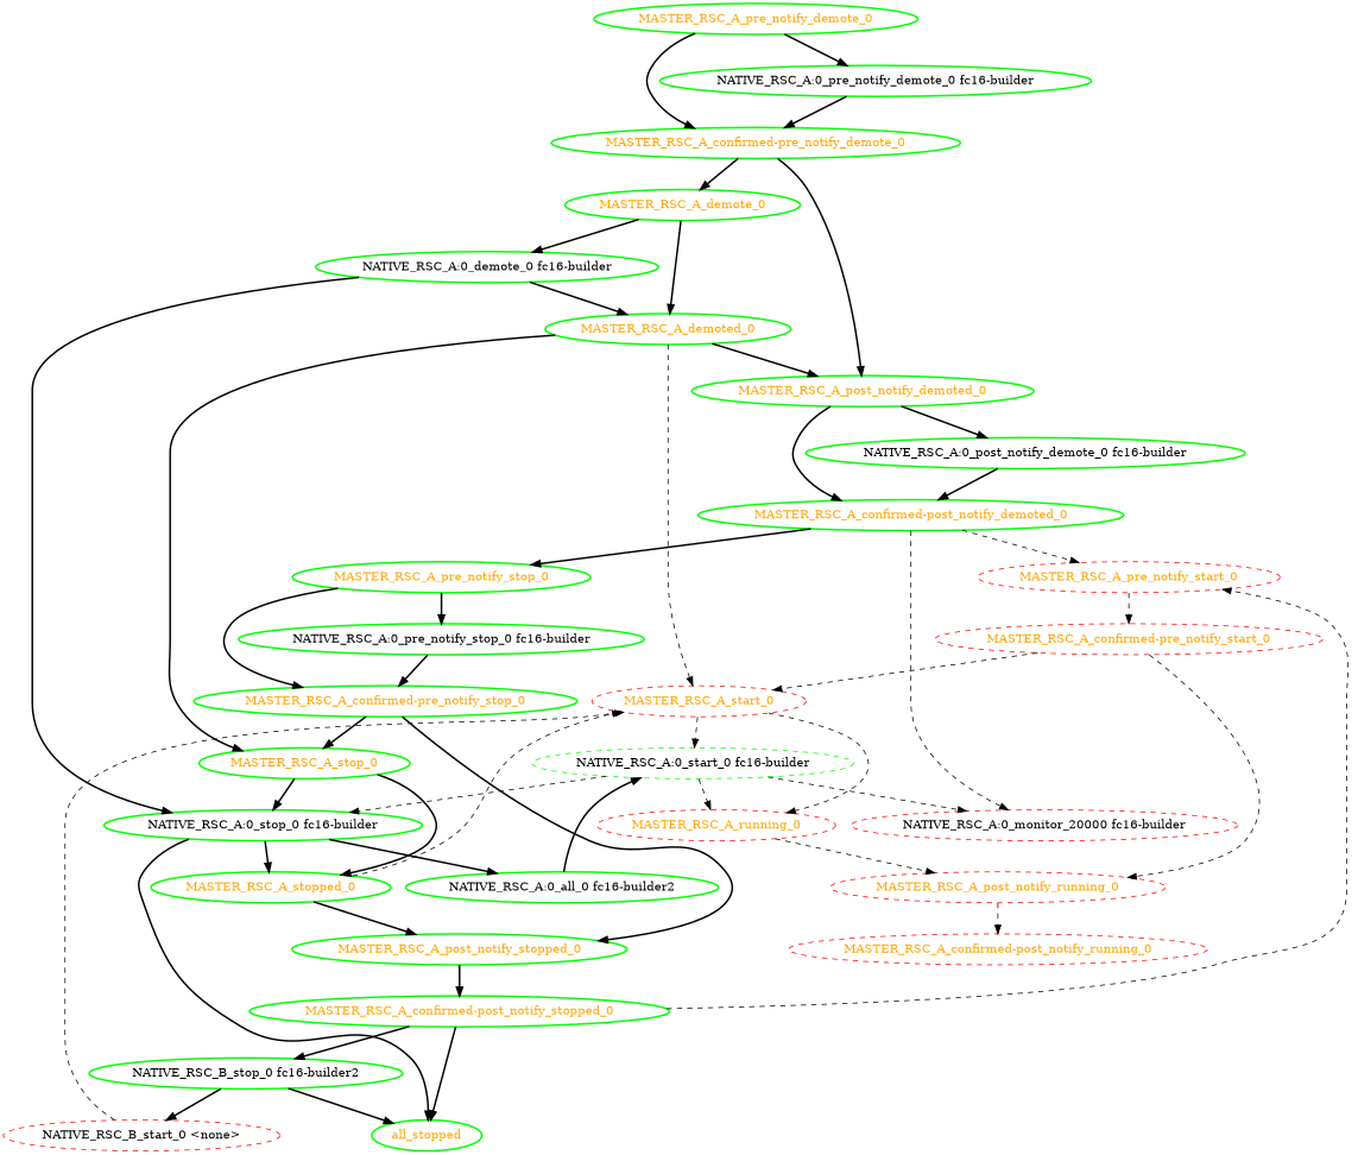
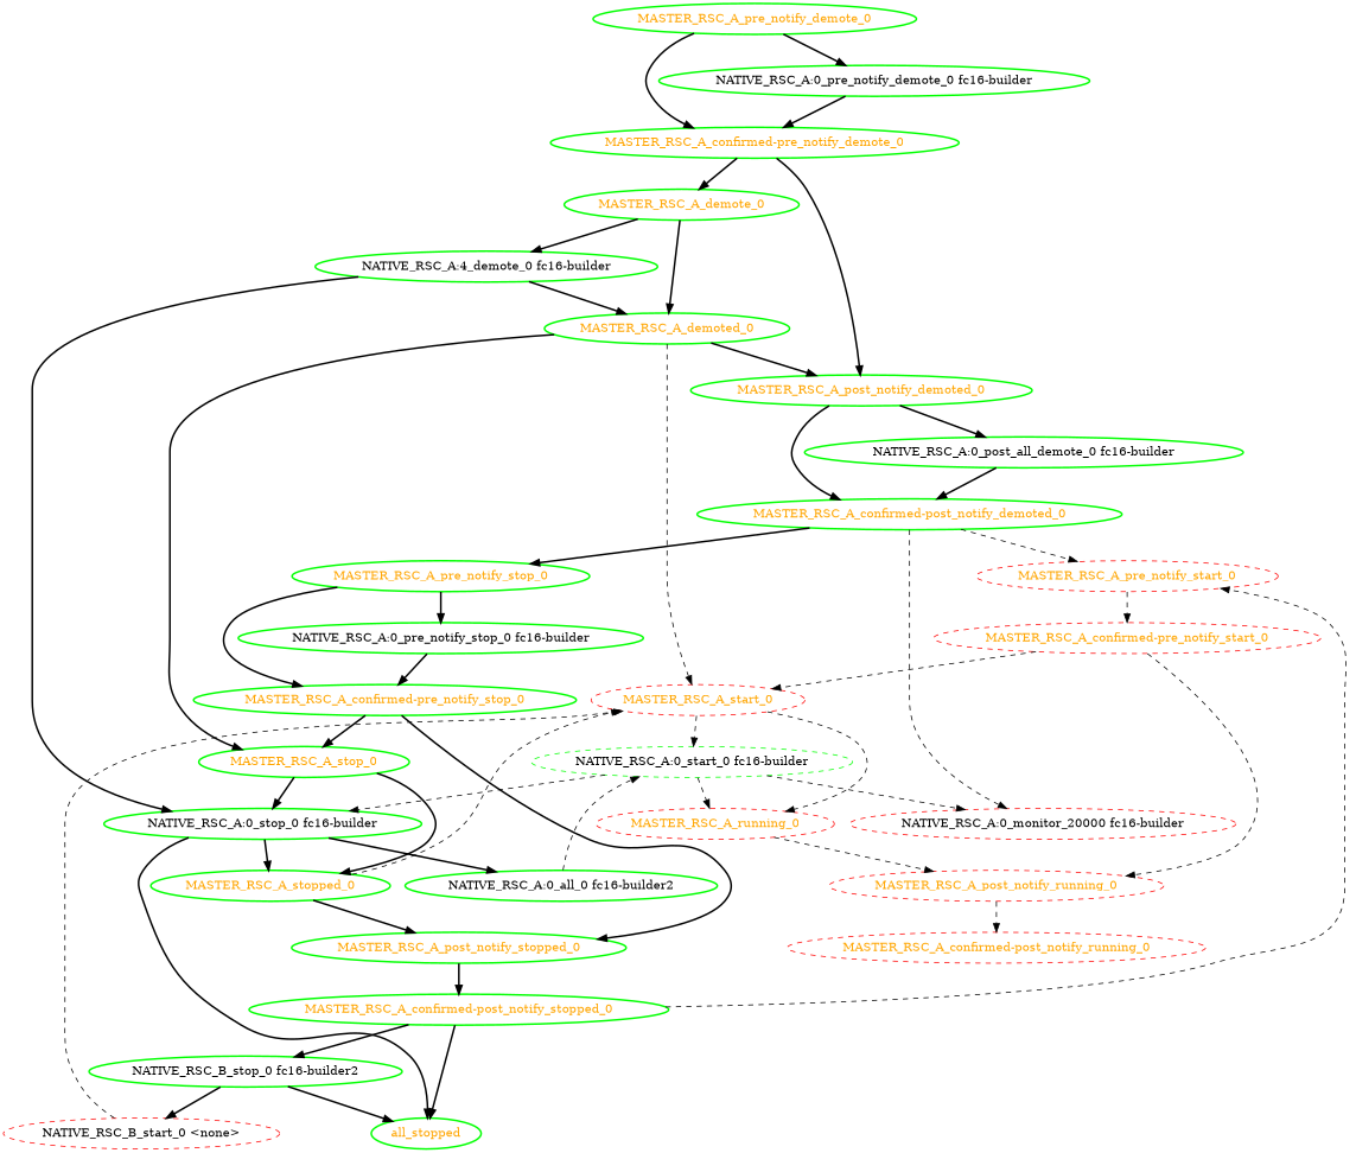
  digraph {
    node [color=green fontcolor=orange style=bold]
    edge [style=bold]
    MASTER_RSC_A_pre_notify_start_0 [color=red style=dashed]
    "MASTER_RSC_A_confirmed-post_notify_demoted_0"
    MASTER_RSC_A_pre_notify_stop_0
    "NATIVE_RSC_A:0_monitor_20000 fc16-builder" [color=red fontcolor=black style=dashed]
    "MASTER_RSC_A_confirmed-pre_notify_start_0" [color=red style=dashed]
    "MASTER_RSC_A_confirmed-pre_notify_stop_0"
    "NATIVE_RSC_A:0_pre_notify_stop_0 fc16-builder" [fontcolor=black]
    MASTER_RSC_A_post_notify_running_0 [color=red style=dashed]
    MASTER_RSC_A_start_0 [color=red style=dashed]
    MASTER_RSC_A_post_notify_stopped_0
    MASTER_RSC_A_stop_0
    "MASTER_RSC_A_confirmed-post_notify_running_0" [color=red style=dashed]
    "MASTER_RSC_A_confirmed-post_notify_stopped_0"
    "NATIVE_RSC_B_stop_0 fc16-builder2" [fontcolor=black]
    all_stopped
    "NATIVE_RSC_B_start_0 <none>" [color=red fontcolor=black style=dashed]
    "MASTER_RSC_A_confirmed-pre_notify_demote_0"
    MASTER_RSC_A_demote_0
    MASTER_RSC_A_post_notify_demoted_0
    MASTER_RSC_A_demoted_0
-   "NATIVE_RSC_A:0_demote_0 fc16-builder" [fontcolor=black]
-   "NATIVE_RSC_A:0_post_notify_demote_0 fc16-builder" [fontcolor=black]
+   "NATIVE_RSC_A:0_demote_0 fc16-builder" [fontcolor=black label="NATIVE_RSC_A:4_demote_0 fc16-builder"]
+   "NATIVE_RSC_A:0_post_notify_demote_0 fc16-builder" [fontcolor=black label="NATIVE_RSC_A:0_post_all_demote_0 fc16-builder"]
    "NATIVE_RSC_A:0_stop_0 fc16-builder" [fontcolor=black]
    MASTER_RSC_A_running_0 [color=red style=dashed]
    "NATIVE_RSC_A:0_start_0 fc16-builder" [fontcolor=black style=dashed]
    MASTER_RSC_A_stopped_0
    n27 [fontcolor=black label="NATIVE_RSC_A:0_all_0 fc16-builder2"]
    MASTER_RSC_A_pre_notify_demote_0
    "NATIVE_RSC_A:0_pre_notify_demote_0 fc16-builder" [fontcolor=black]
    MASTER_RSC_A_pre_notify_start_0 -> "MASTER_RSC_A_confirmed-pre_notify_start_0" [style=dashed]
    "MASTER_RSC_A_confirmed-post_notify_demoted_0" -> MASTER_RSC_A_pre_notify_start_0 [style=dashed]
    "MASTER_RSC_A_confirmed-post_notify_demoted_0" -> MASTER_RSC_A_pre_notify_stop_0
    "MASTER_RSC_A_confirmed-post_notify_demoted_0" -> "NATIVE_RSC_A:0_monitor_20000 fc16-builder" [style=dashed]
    MASTER_RSC_A_pre_notify_stop_0 -> "MASTER_RSC_A_confirmed-pre_notify_stop_0"
    MASTER_RSC_A_pre_notify_stop_0 -> "NATIVE_RSC_A:0_pre_notify_stop_0 fc16-builder"
    "MASTER_RSC_A_confirmed-pre_notify_start_0" -> MASTER_RSC_A_post_notify_running_0 [style=dashed]
    "MASTER_RSC_A_confirmed-pre_notify_start_0" -> MASTER_RSC_A_start_0 [style=dashed]
    "MASTER_RSC_A_confirmed-pre_notify_stop_0" -> MASTER_RSC_A_post_notify_stopped_0
    "MASTER_RSC_A_confirmed-pre_notify_stop_0" -> MASTER_RSC_A_stop_0
    "NATIVE_RSC_A:0_pre_notify_stop_0 fc16-builder" -> "MASTER_RSC_A_confirmed-pre_notify_stop_0"
    MASTER_RSC_A_post_notify_running_0 -> "MASTER_RSC_A_confirmed-post_notify_running_0" [style=dashed]
    MASTER_RSC_A_start_0 -> MASTER_RSC_A_running_0 [style=dashed]
    MASTER_RSC_A_start_0 -> "NATIVE_RSC_A:0_start_0 fc16-builder" [style=dashed]
    MASTER_RSC_A_post_notify_stopped_0 -> "MASTER_RSC_A_confirmed-post_notify_stopped_0"
    MASTER_RSC_A_stop_0 -> "NATIVE_RSC_A:0_stop_0 fc16-builder"
    MASTER_RSC_A_stop_0 -> MASTER_RSC_A_stopped_0
    "MASTER_RSC_A_confirmed-post_notify_stopped_0" -> MASTER_RSC_A_pre_notify_start_0 [style=dashed]
    "MASTER_RSC_A_confirmed-post_notify_stopped_0" -> "NATIVE_RSC_B_stop_0 fc16-builder2"
    "MASTER_RSC_A_confirmed-post_notify_stopped_0" -> all_stopped
    "NATIVE_RSC_B_stop_0 fc16-builder2" -> all_stopped
    "NATIVE_RSC_B_stop_0 fc16-builder2" -> "NATIVE_RSC_B_start_0 <none>"
    "NATIVE_RSC_B_start_0 <none>" -> MASTER_RSC_A_start_0 [style=dashed]
    "MASTER_RSC_A_confirmed-pre_notify_demote_0" -> MASTER_RSC_A_demote_0
    "MASTER_RSC_A_confirmed-pre_notify_demote_0" -> MASTER_RSC_A_post_notify_demoted_0
    MASTER_RSC_A_demote_0 -> MASTER_RSC_A_demoted_0
    MASTER_RSC_A_demote_0 -> "NATIVE_RSC_A:0_demote_0 fc16-builder"
    MASTER_RSC_A_post_notify_demoted_0 -> "MASTER_RSC_A_confirmed-post_notify_demoted_0"
    MASTER_RSC_A_post_notify_demoted_0 -> "NATIVE_RSC_A:0_post_notify_demote_0 fc16-builder"
    MASTER_RSC_A_demoted_0 -> MASTER_RSC_A_start_0 [style=dashed]
    MASTER_RSC_A_demoted_0 -> MASTER_RSC_A_stop_0
    MASTER_RSC_A_demoted_0 -> MASTER_RSC_A_post_notify_demoted_0
    "NATIVE_RSC_A:0_demote_0 fc16-builder" -> MASTER_RSC_A_demoted_0
    "NATIVE_RSC_A:0_demote_0 fc16-builder" -> "NATIVE_RSC_A:0_stop_0 fc16-builder"
    "NATIVE_RSC_A:0_post_notify_demote_0 fc16-builder" -> "MASTER_RSC_A_confirmed-post_notify_demoted_0"
    "NATIVE_RSC_A:0_stop_0 fc16-builder" -> all_stopped
    "NATIVE_RSC_A:0_stop_0 fc16-builder" -> MASTER_RSC_A_stopped_0
    "NATIVE_RSC_A:0_stop_0 fc16-builder" -> n27
    MASTER_RSC_A_running_0 -> MASTER_RSC_A_post_notify_running_0 [style=dashed]
    "NATIVE_RSC_A:0_start_0 fc16-builder" -> "NATIVE_RSC_A:0_monitor_20000 fc16-builder" [style=dashed]
    "NATIVE_RSC_A:0_start_0 fc16-builder" -> "NATIVE_RSC_A:0_stop_0 fc16-builder" [style=dashed]
    "NATIVE_RSC_A:0_start_0 fc16-builder" -> MASTER_RSC_A_running_0 [style=dashed]
    MASTER_RSC_A_stopped_0 -> MASTER_RSC_A_start_0 [style=dashed]
    MASTER_RSC_A_stopped_0 -> MASTER_RSC_A_post_notify_stopped_0
-   n27 -> "NATIVE_RSC_A:0_start_0 fc16-builder"
+   n27 -> "NATIVE_RSC_A:0_start_0 fc16-builder" [style=dashed]
    MASTER_RSC_A_pre_notify_demote_0 -> "MASTER_RSC_A_confirmed-pre_notify_demote_0"
    MASTER_RSC_A_pre_notify_demote_0 -> "NATIVE_RSC_A:0_pre_notify_demote_0 fc16-builder"
    "NATIVE_RSC_A:0_pre_notify_demote_0 fc16-builder" -> "MASTER_RSC_A_confirmed-pre_notify_demote_0"
  }
